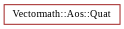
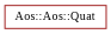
  digraph {
    rankdir=TB
    fontname="Liberation Serif"
-   n1 [color=brown fillcolor=white fontname="Liberation Serif" fontsize=10 height=0.2 label="Vectormath::Aos::Quat" shape=record style=filled width=0.4]
+   n1 [color=brown fillcolor=white fontname="Liberation Serif" fontsize=10 height=0.2 label="Aos::Aos::Quat" shape=record style=filled width=0.4]
  }
